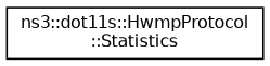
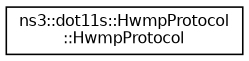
  digraph {
    rankdir=TB
-   n1 [color=black fillcolor=white fontname=Helvetica fontsize=10 height=0.2 label="ns3::dot11s::HwmpProtocol\l::Statistics" shape=record style=filled width=0.4]
+   n1 [color=black fillcolor=white fontname=Helvetica fontsize=10 height=0.2 label="ns3::dot11s::HwmpProtocol\l::HwmpProtocol" shape=record style=filled width=0.4]
  }
